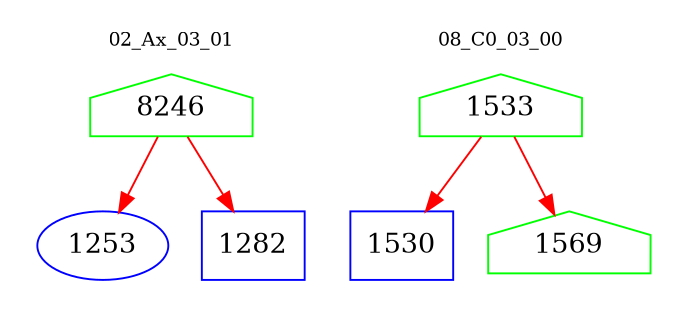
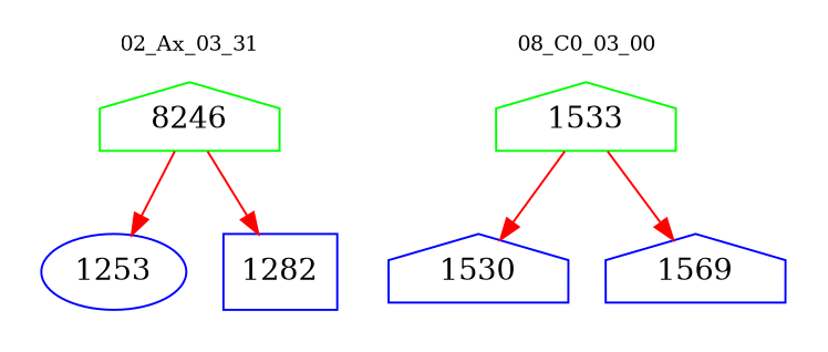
  digraph {
    node [color=blue shape=house]
    edge [color=red]
    n1 [color=green label=8246]
    n2 [label=1253 shape=ellipse]
    n3 [label=1282 shape=box]
    n4 [color=green label=1533]
-   n5 [label=1530 shape=box]
-   n6 [color=green label=1569]
+   n5 [label=1530]
+   n6 [label=1569]
    subgraph cluster_1 {
      color=white
      fontsize=10
-     label="02_Ax_03_01"
+     label="02_Ax_03_31"
      n1
      n2
      n3
    }
    subgraph cluster_2 {
      color=white
      fontsize=10
      label="08_C0_03_00"
      n4
      n5
      n6
    }
    n1 -> n2
    n1 -> n3
    n4 -> n5
    n4 -> n6
  }
